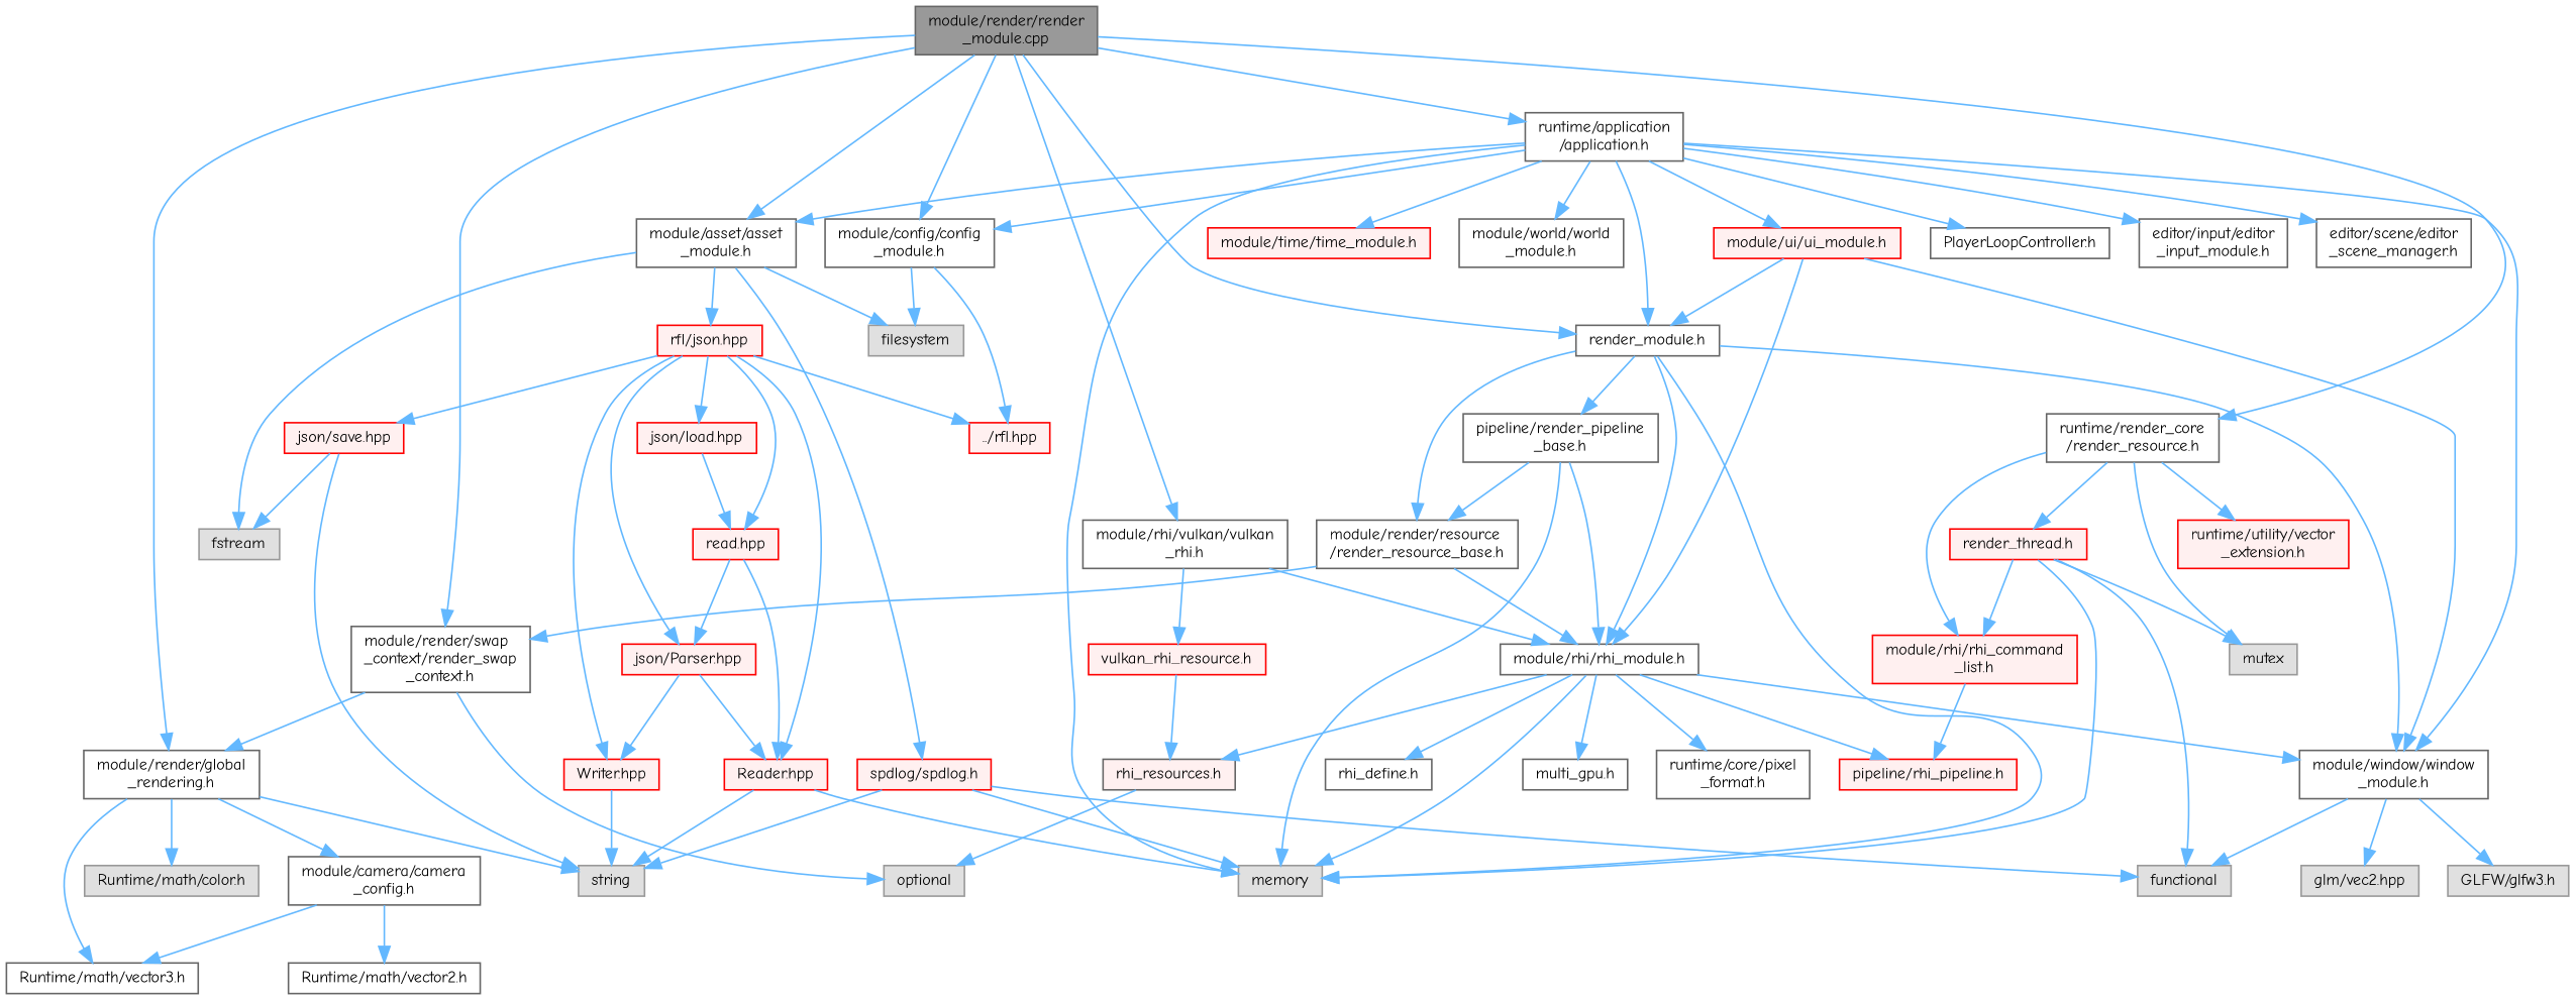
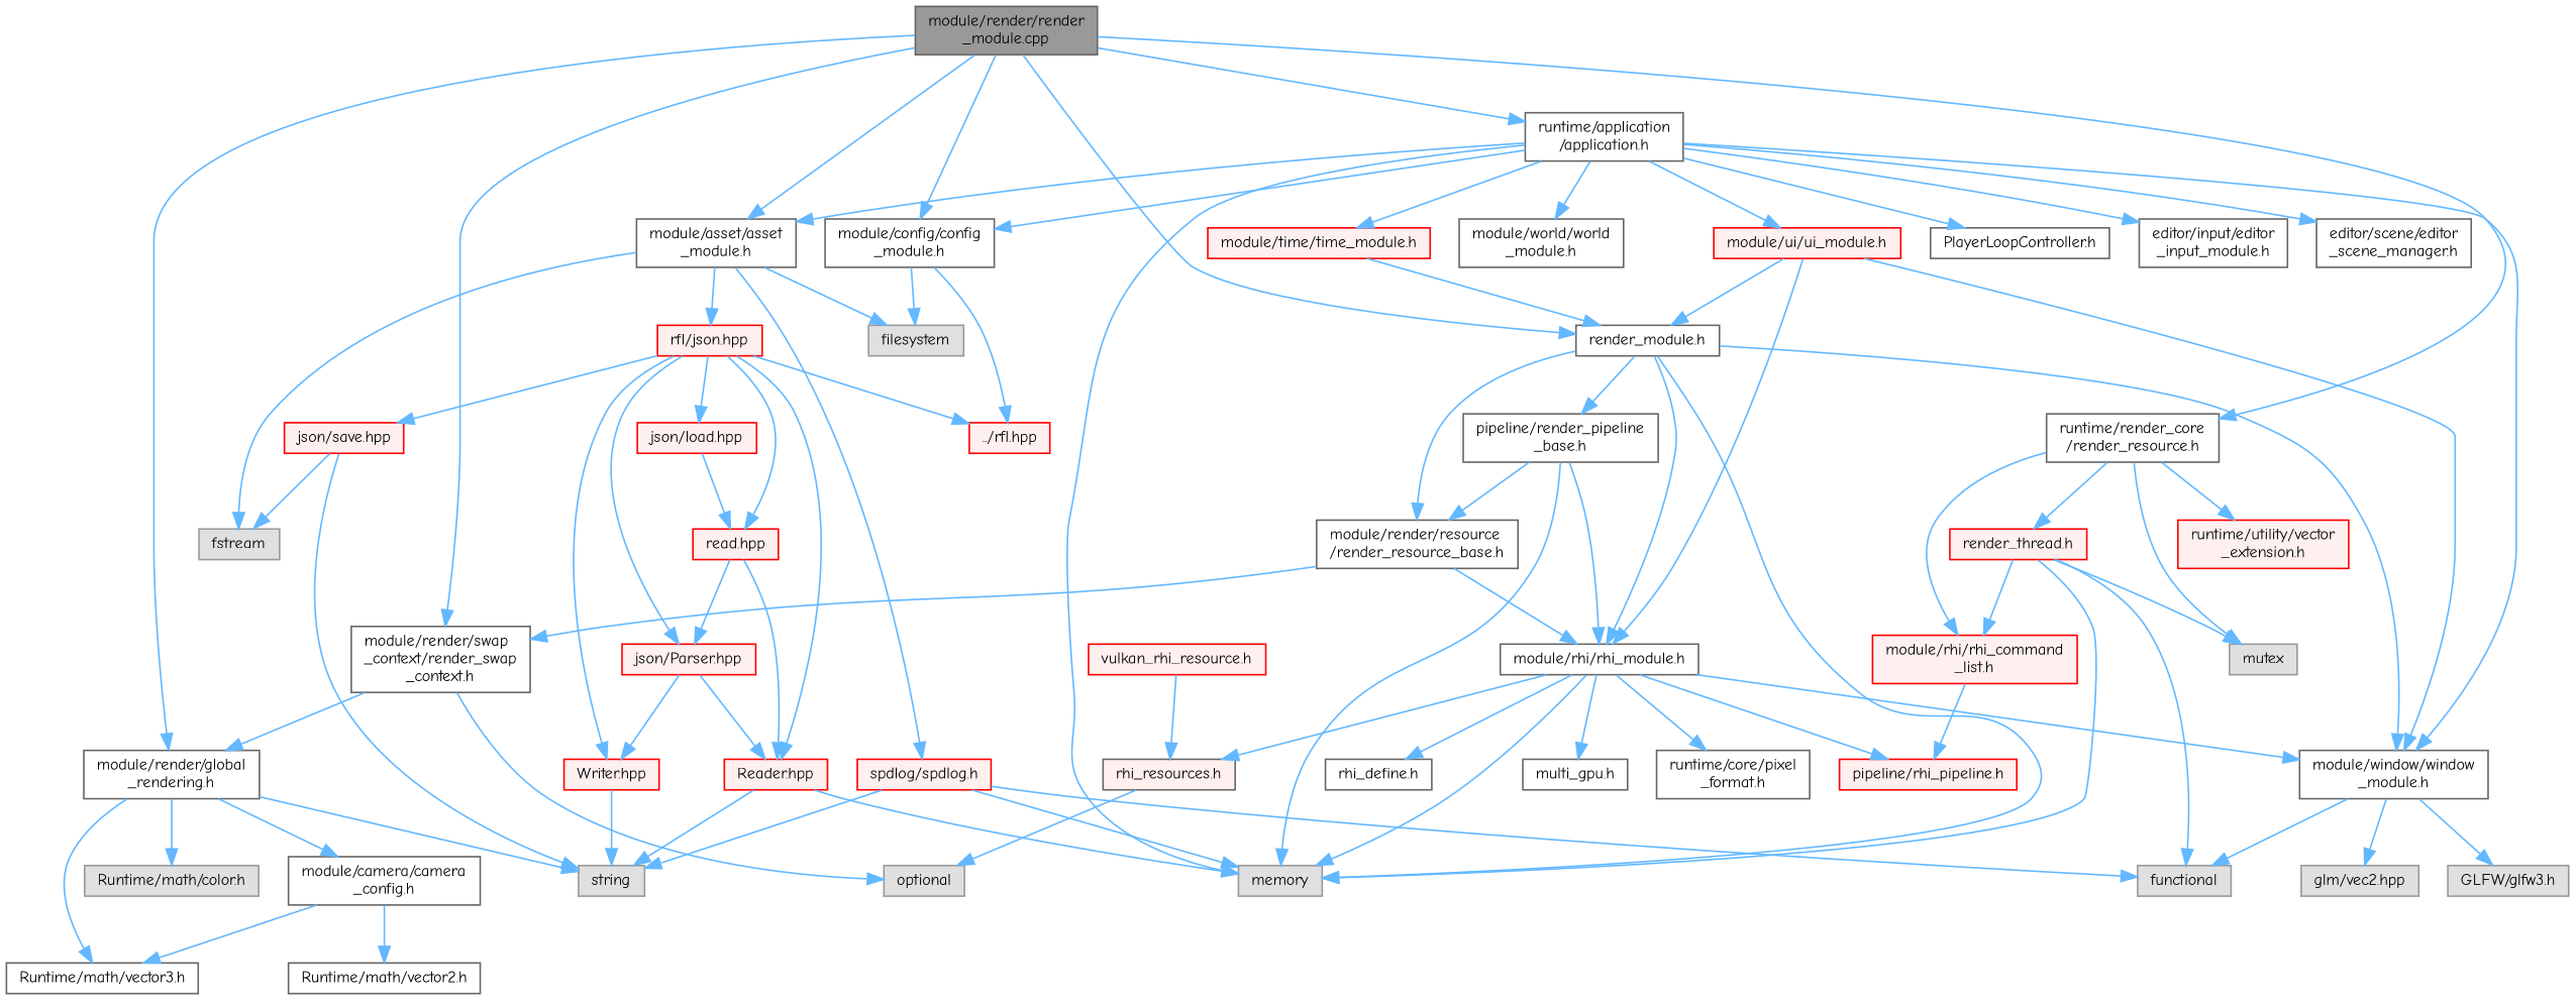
  digraph {
    fontname="Comic Neue"
    node [color=grey40 fillcolor=white fontname="Comic Neue" fontsize=10 shape=box style=filled]
    edge [color=steelblue1 fontname="Comic Neue" fontsize=10 labelfontname=Helvetica labelfontsize=10 style=solid]
    n1 [color=gray40 fillcolor=grey60 fontcolor=black height=0.2 label="module/render/render\l_module.cpp" width=0.4]
    n2 [height=0.2 label="render_module.h" width=0.4]
    n3 [height=0.2 label="module/render/swap\l_context/render_swap\l_context.h" width=0.4]
    n4 [height=0.2 label="module/render/global\l_rendering.h" width=0.4]
    n5 [height=0.2 label="module/asset/asset\l_module.h" width=0.4]
    n6 [height=0.2 label="module/config/config\l_module.h" width=0.4]
-   n7 [height=0.2 label="module/rhi/vulkan/vulkan\l_rhi.h" width=0.4]
    n8 [height=0.2 label="runtime/application\l/application.h" width=0.4]
    n9 [height=0.2 label="runtime/render_core\l/render_resource.h" width=0.4]
    n10 [color=grey60 fillcolor="#E0E0E0" height=0.2 label=memory width=0.4]
    n11 [height=0.2 label="module/rhi/rhi_module.h" width=0.4]
    n12 [height=0.2 label="module/window/window\l_module.h" width=0.4]
    n13 [height=0.2 label="pipeline/render_pipeline\l_base.h" width=0.4]
    n14 [height=0.2 label="module/render/resource\l/render_resource_base.h" width=0.4]
    n15 [color=grey60 fillcolor="#E0E0E0" height=0.2 label=optional width=0.4]
    n16 [color=grey60 fillcolor="#E0E0E0" height=0.2 label=string width=0.4]
    n17 [height=0.2 label="module/camera/camera\l_config.h" width=0.4]
    n18 [height=0.2 label="Runtime/math/vector3.h" width=0.4]
    n19 [color=grey60 fillcolor="#E0E0E0" height=0.2 label="Runtime/math/color.h" width=0.4]
    n20 [color=grey60 fillcolor="#E0E0E0" height=0.2 label=filesystem width=0.4]
    n21 [color=grey60 fillcolor="#E0E0E0" height=0.2 label=fstream width=0.4]
    n22 [color=red fillcolor="#FFF0F0" height=0.2 label="rfl/json.hpp" width=0.4]
    n23 [color=red fillcolor="#FFF0F0" height=0.2 label="spdlog/spdlog.h" width=0.4]
    n24 [color=red fillcolor="#FFF0F0" height=0.2 label="../rfl.hpp" width=0.4]
    n25 [color=red fillcolor="#FFF0F0" height=0.2 label="vulkan_rhi_resource.h" width=0.4]
    n26 [height=0.2 label="PlayerLoopController.h" width=0.4]
    n27 [height=0.2 label="editor/input/editor\l_input_module.h" width=0.4]
    n28 [height=0.2 label="editor/scene/editor\l_scene_manager.h" width=0.4]
    n29 [color=red fillcolor="#FFF0F0" height=0.2 label="module/time/time_module.h" width=0.4]
    n30 [height=0.2 label="module/world/world\l_module.h" width=0.4]
    n31 [color=red fillcolor="#FFF0F0" height=0.2 label="module/ui/ui_module.h" width=0.4]
    n32 [color=grey60 fillcolor="#E0E0E0" height=0.2 label=mutex width=0.4]
    n33 [color=red fillcolor="#FFF0F0" height=0.2 label="render_thread.h" width=0.4]
    n34 [color=red fillcolor="#FFF0F0" height=0.2 label="module/rhi/rhi_command\l_list.h" width=0.4]
    n35 [color=red fillcolor="#FFF0F0" height=0.2 label="runtime/utility/vector\l_extension.h" width=0.4]
    n36 [height=0.2 label="multi_gpu.h" width=0.4]
    n37 [height=0.2 label="runtime/core/pixel\l_format.h" width=0.4]
    n38 [height=0.2 label="rhi_define.h" width=0.4]
    n39 [fillcolor="#FFF0F0" height=0.2 label="rhi_resources.h" width=0.4]
    n40 [color=red fillcolor="#FFF0F0" height=0.2 label="pipeline/rhi_pipeline.h" width=0.4]
    n41 [color=grey60 fillcolor="#E0E0E0" height=0.2 label=functional width=0.4]
    n42 [color=grey60 fillcolor="#E0E0E0" height=0.2 label="GLFW/glfw3.h" width=0.4]
    n43 [color=grey60 fillcolor="#E0E0E0" height=0.2 label="glm/vec2.hpp" width=0.4]
    n44 [height=0.2 label="Runtime/math/vector2.h" width=0.4]
    n45 [color=red fillcolor="#FFF0F0" height=0.2 label="json/Parser.hpp" width=0.4]
    n46 [color=red fillcolor="#FFF0F0" height=0.2 label="Reader.hpp" width=0.4]
    n47 [color=red fillcolor="#FFF0F0" height=0.2 label="Writer.hpp" width=0.4]
    n48 [color=red fillcolor="#FFF0F0" height=0.2 label="json/load.hpp" width=0.4]
    n49 [color=red fillcolor="#FFF0F0" height=0.2 label="read.hpp" width=0.4]
    n50 [color=red fillcolor="#FFF0F0" height=0.2 label="json/save.hpp" width=0.4]
    n1 -> n2
    n1 -> n3
    n1 -> n4
    n1 -> n5
    n1 -> n6
-   n1 -> n7
    n1 -> n8
    n1 -> n9
    n2 -> n10
    n2 -> n11
    n2 -> n12
    n2 -> n13
    n2 -> n14
    n3 -> n4
    n3 -> n15
    n4 -> n16
    n4 -> n17
    n4 -> n18
    n4 -> n19
    n5 -> n20
    n5 -> n21
    n5 -> n22
    n5 -> n23
    n6 -> n20
    n6 -> n24
-   n7 -> n11
-   n7 -> n25
-   n8 -> n2
+   n29 -> n2
    n8 -> n5
    n8 -> n6
    n8 -> n10
    n8 -> n12
    n8 -> n26
    n8 -> n27
    n8 -> n28
    n8 -> n29
    n8 -> n30
    n8 -> n31
    n9 -> n32
    n9 -> n33
    n9 -> n34
    n9 -> n35
    n11 -> n10
    n11 -> n12
    n11 -> n36
    n11 -> n37
    n11 -> n38
    n11 -> n39
    n11 -> n40
    n12 -> n41
    n12 -> n42
    n12 -> n43
    n13 -> n10
    n13 -> n11
    n13 -> n14
    n14 -> n3
    n14 -> n11
    n17 -> n18
    n17 -> n44
    n22 -> n24
    n22 -> n45
    n22 -> n46
    n22 -> n47
    n22 -> n48
    n22 -> n49
    n22 -> n50
    n23 -> n10
    n23 -> n16
    n23 -> n41
    n25 -> n39
    n31 -> n2
    n31 -> n11
    n31 -> n12
    n33 -> n10
    n33 -> n32
    n33 -> n34
    n33 -> n41
    n34 -> n40
    n39 -> n15
    n45 -> n46
    n45 -> n47
    n46 -> n10
    n46 -> n16
    n47 -> n16
    n48 -> n49
    n49 -> n45
    n49 -> n46
    n50 -> n16
    n50 -> n21
  }
